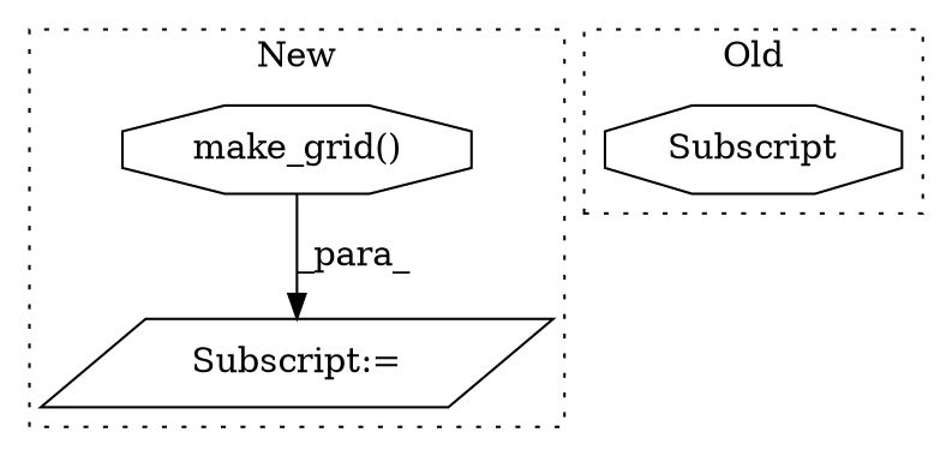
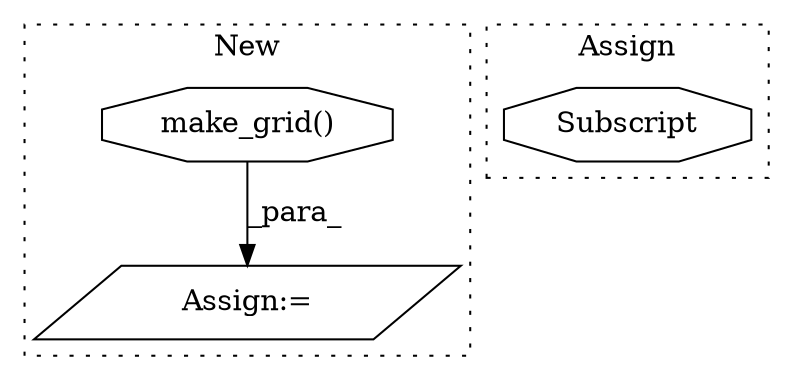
  digraph {
    node [shape=octagon]
    n1 [a=75 l=315 label="make_grid()" s=9460]
-   n2 [a=68 l=3 label="Subscript:=" s=9457 shape=parallelogram]
+   n2 [a=68 l=3 label="Assign:=" s=9457 shape=parallelogram]
    n3 [a=63 l="28,0" label=Subscript s="8146,0"]
    subgraph cluster_1 {
      label=New
      style=dotted
      n1
      n2
    }
    subgraph cluster_2 {
-     label=Old
+     label=Assign
      style=dotted
      n3
    }
    n1 -> n2 [label=_para_ style=solid]
  }
